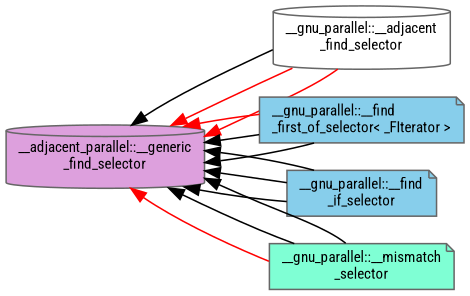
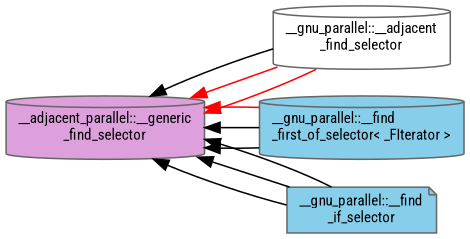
  digraph {
    fontname="Roboto Condensed"
    rankdir=LR
    node [color=gray40 fillcolor=skyblue fontname="Roboto Condensed" fontsize=10 shape=cylinder style=filled]
    edge [color=black dir=back fontname="Roboto Condensed" fontsize=10 labelfontname=Helvetica labelfontsize=10 style=solid]
    n1 [fillcolor=plum fontcolor=black height=0.2 label="__adjacent_parallel::__generic\l_find_selector" width=0.4]
    n2 [fillcolor=white height=0.2 label="__gnu_parallel::__adjacent\l_find_selector" width=0.4]
-   n3 [height=0.2 label="__gnu_parallel::__find\l_first_of_selector\< _FIterator \>" shape=note width=0.4]
+   n3 [height=0.2 label="__gnu_parallel::__find\l_first_of_selector\< _FIterator \>" width=0.4]
    n4 [height=0.2 label="__gnu_parallel::__find\l_if_selector" shape=note width=0.4]
-   n5 [fillcolor=aquamarine height=0.2 label="__gnu_parallel::__mismatch\l_selector" shape=note width=0.4]
    n1 -> n2 [color=red]
    n1 -> n2 [color=red]
    n1 -> n2
    n1 -> n3
    n1 -> n3
    n1 -> n3 [color=red]
    n1 -> n4
    n1 -> n4
    n1 -> n4
-   n1 -> n5 [color=red]
-   n1 -> n5
-   n1 -> n5
  }
